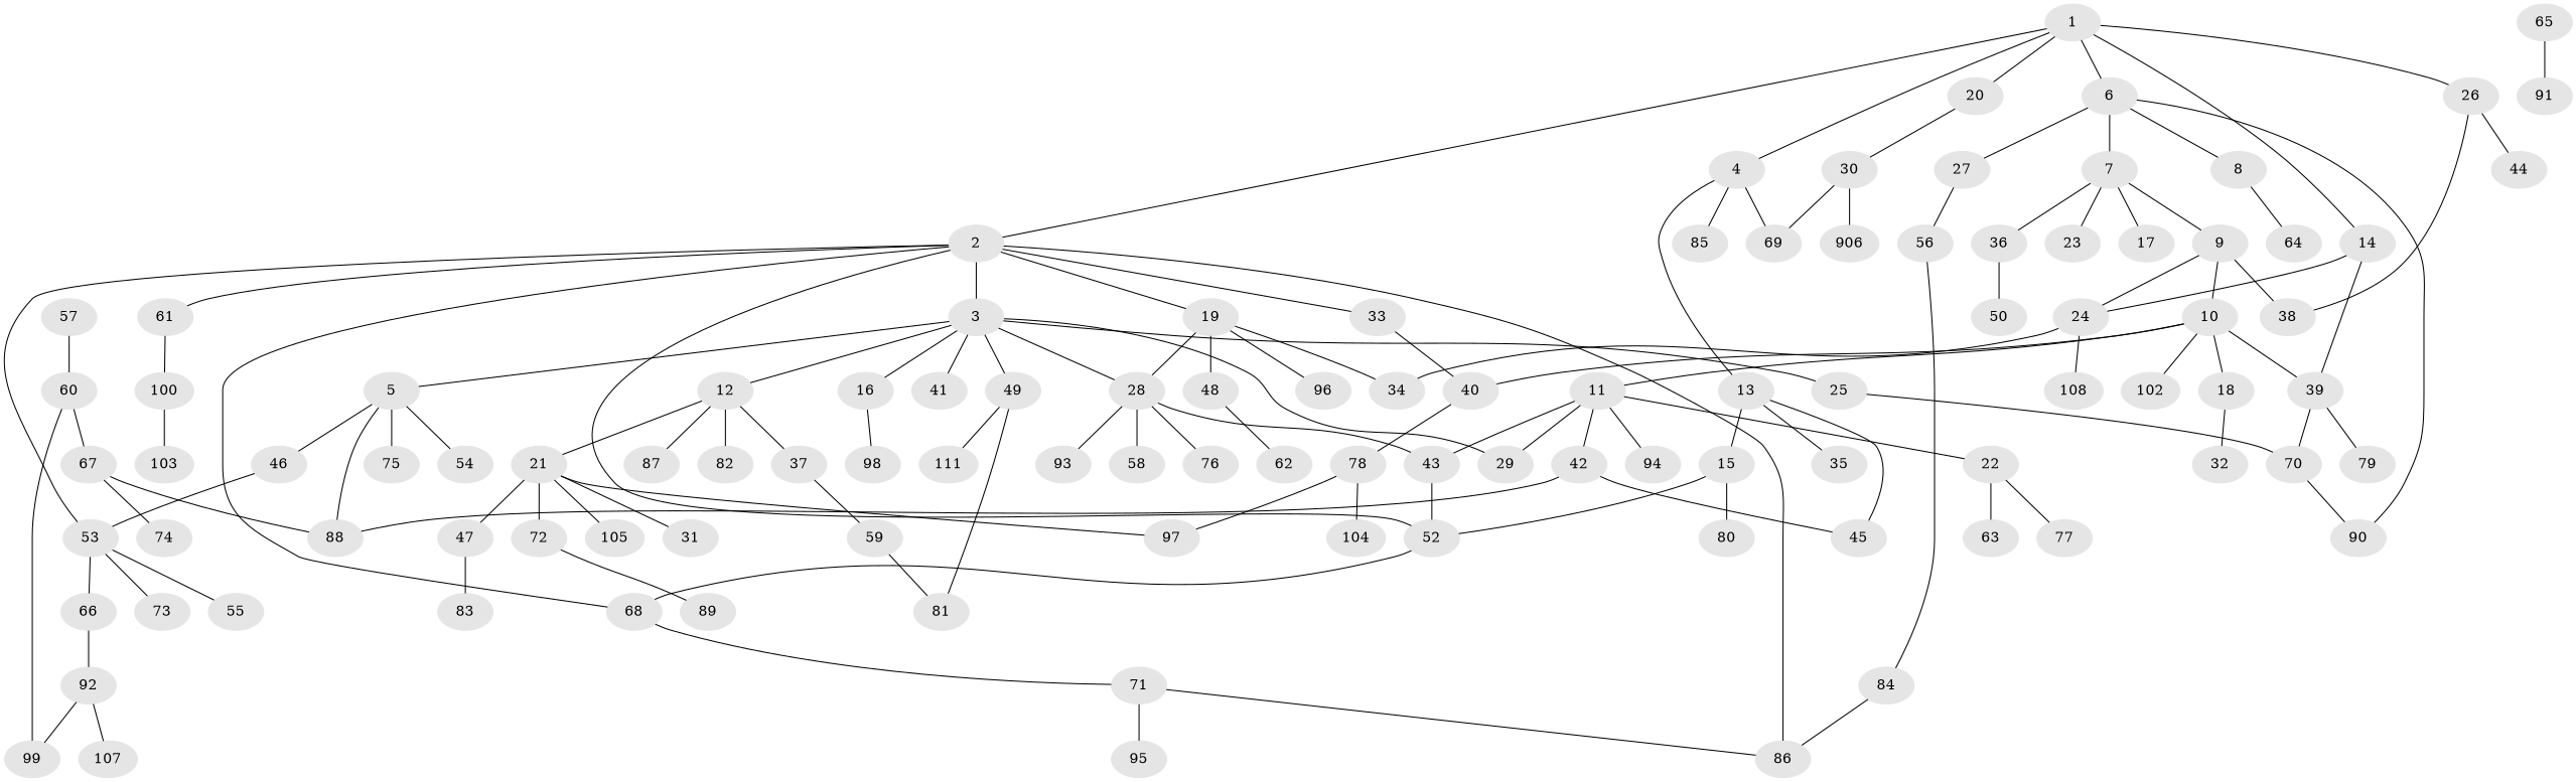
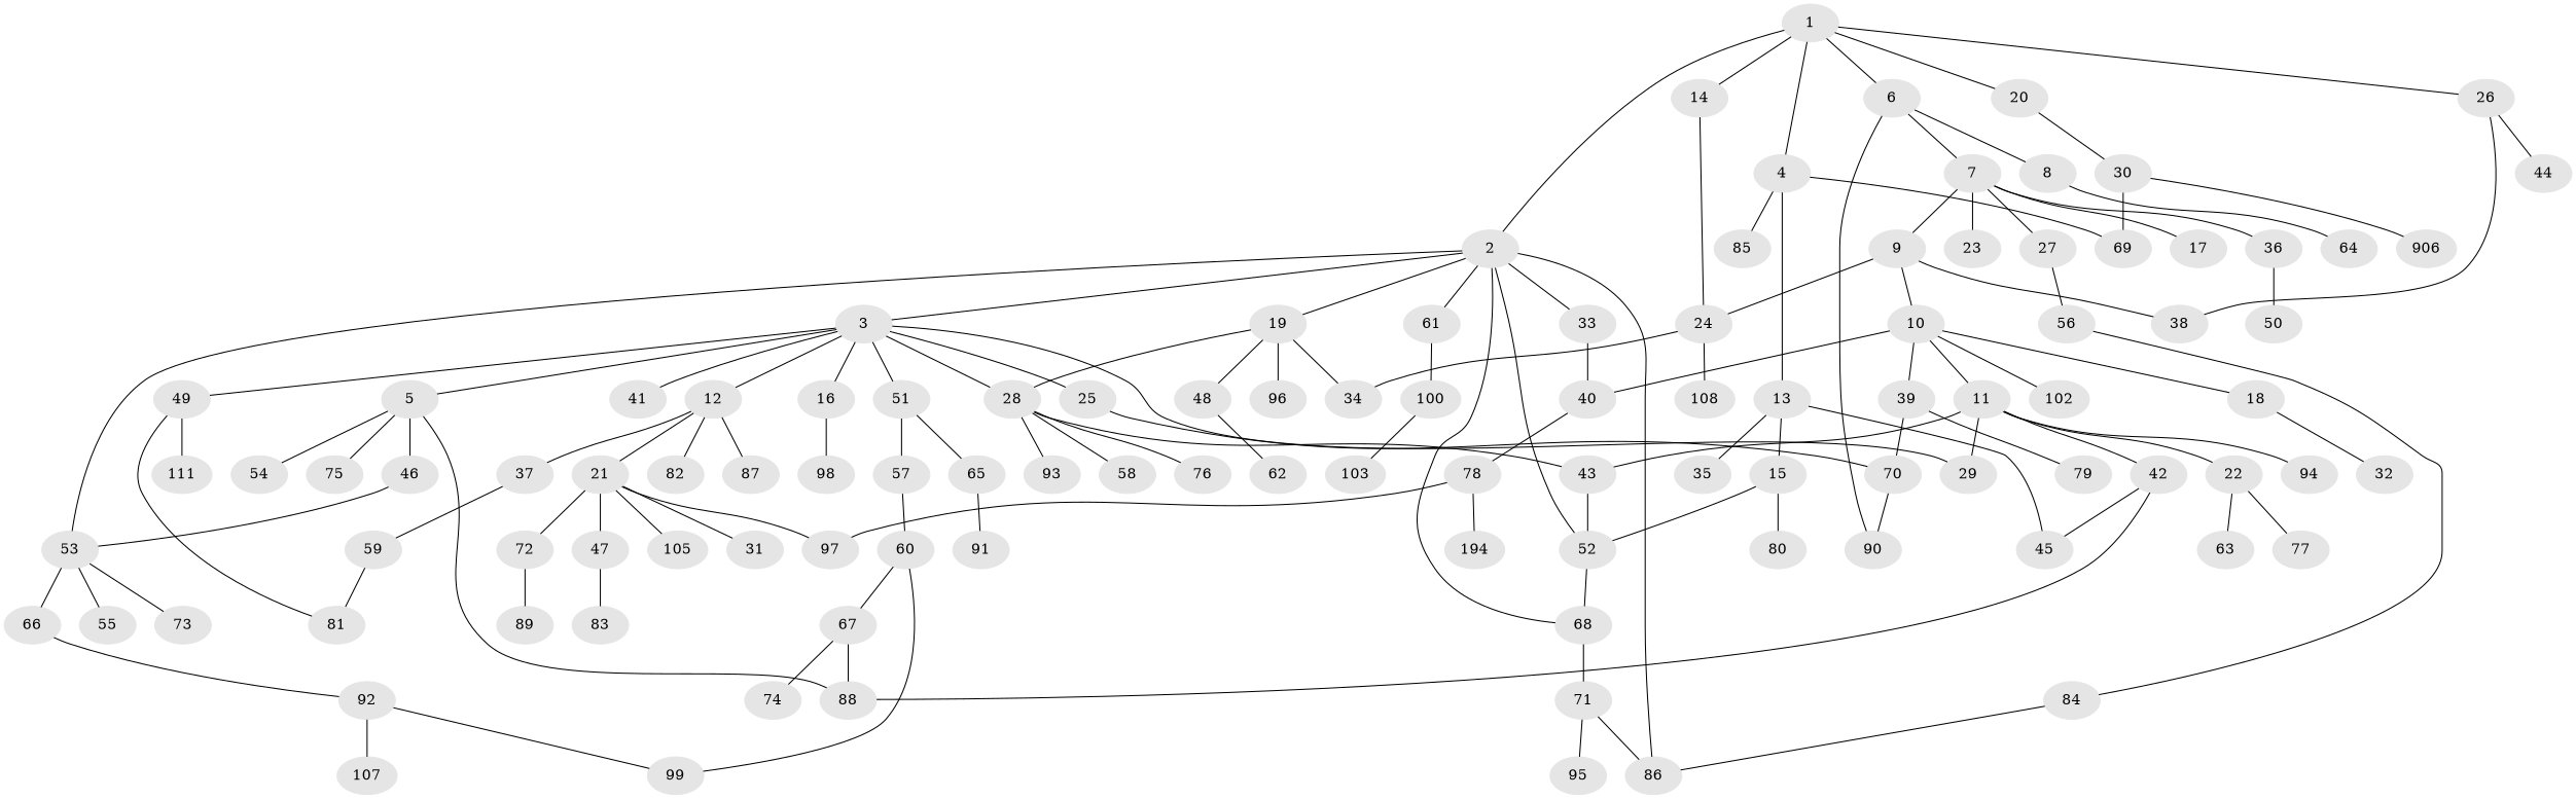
  graph {
    node [color=gray90 style=filled]
    1
    2
    4
    6
    14
    20
    26
    3
    19
    33
    52
    53
    61
    68
    86
    13
    69
    85
    7
    8
    27
    90
    24
    39
    30
    38
    44
    5
    12
    16
    25
    28
    29
    41
    49
+   51
    34
    48
    96
    40
    55
    66
    73
    100
    71
    46
    54
    75
    88
    21
    37
    82
    87
    98
    70
    43
    58
    76
    93
    81
    n61 [label=111]
    57
    65
    15
    35
    45
    9
    17
    23
    36
    64
    56
    10
    50
    11
    18
    102
    108
    22
    42
    94
    32
    79
    78
    63
    77
    31
    47
    72
    97
    105
    59
    80
    62
    n95 [label=906]
    83
    89
    84
-   104
+   104 [label=194]
    60
    91
    92
    67
    99
    74
    103
    107
    95
    1 -- 2
    1 -- 4
    1 -- 6
    1 -- 14
    1 -- 20
    1 -- 26
    2 -- 3
    2 -- 19
    2 -- 33
    2 -- 52
    2 -- 53
    2 -- 61
    2 -- 68
    2 -- 86
    4 -- 13
    4 -- 69
    4 -- 85
    6 -- 7
    6 -- 8
-   6 -- 27
+   7 -- 27
    6 -- 90
    14 -- 24
-   14 -- 39
    20 -- 30
    26 -- 38
    26 -- 44
    3 -- 5
    3 -- 12
    3 -- 16
    3 -- 25
    3 -- 28
    3 -- 29
    3 -- 41
    3 -- 49
+   3 -- 51
    19 -- 28
    19 -- 34
    19 -- 48
    19 -- 96
    33 -- 40
    52 -- 68
    53 -- 55
    53 -- 66
    53 -- 73
    61 -- 100
    68 -- 71
    13 -- 15
    13 -- 35
    13 -- 45
    7 -- 9
    7 -- 17
    7 -- 23
    7 -- 36
    8 -- 64
    27 -- 56
    24 -- 34
    24 -- 108
    39 -- 70
    39 -- 79
    30 -- 69
    30 -- n95
    5 -- 46
    5 -- 54
    5 -- 75
    5 -- 88
    12 -- 21
    12 -- 37
    12 -- 82
    12 -- 87
    16 -- 98
    25 -- 70
    28 -- 43
    28 -- 58
    28 -- 76
    28 -- 93
    49 -- 81
    49 -- n61
+   51 -- 57
+   51 -- 65
    48 -- 62
    40 -- 78
    66 -- 92
    100 -- 103
    71 -- 86
    71 -- 95
    46 -- 53
    21 -- 31
    21 -- 47
    21 -- 72
    21 -- 97
    21 -- 105
    37 -- 59
    70 -- 90
    43 -- 52
    57 -- 60
    65 -- 91
    15 -- 52
    15 -- 80
    9 -- 24
    9 -- 38
    9 -- 10
    36 -- 50
    56 -- 84
    10 -- 39
    10 -- 40
    10 -- 11
    10 -- 18
    10 -- 102
    11 -- 29
    11 -- 43
    11 -- 22
    11 -- 42
    11 -- 94
    18 -- 32
    22 -- 63
    22 -- 77
    42 -- 88
    42 -- 45
    78 -- 97
    78 -- 104
    47 -- 83
    72 -- 89
    59 -- 81
    84 -- 86
    60 -- 67
    60 -- 99
    92 -- 99
    92 -- 107
    67 -- 88
    67 -- 74
  }
